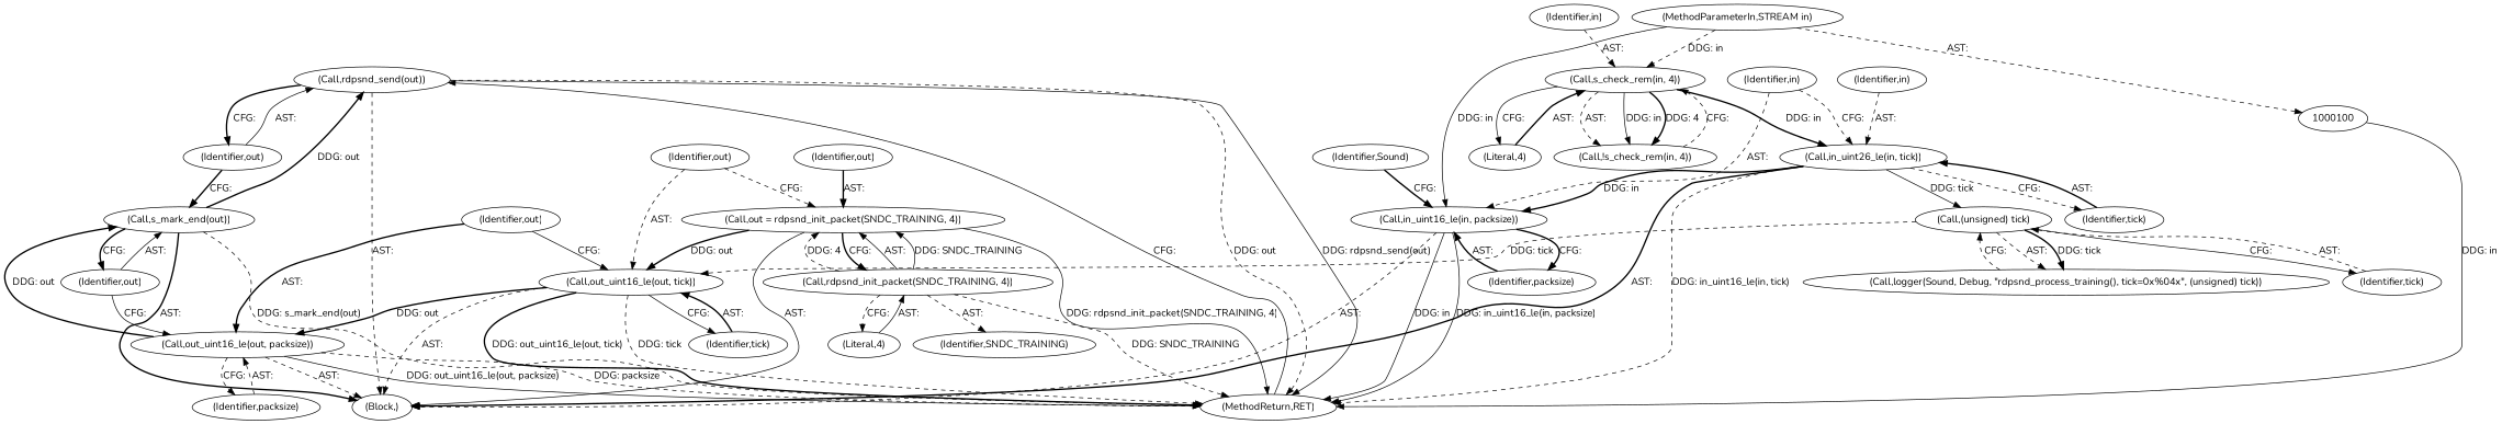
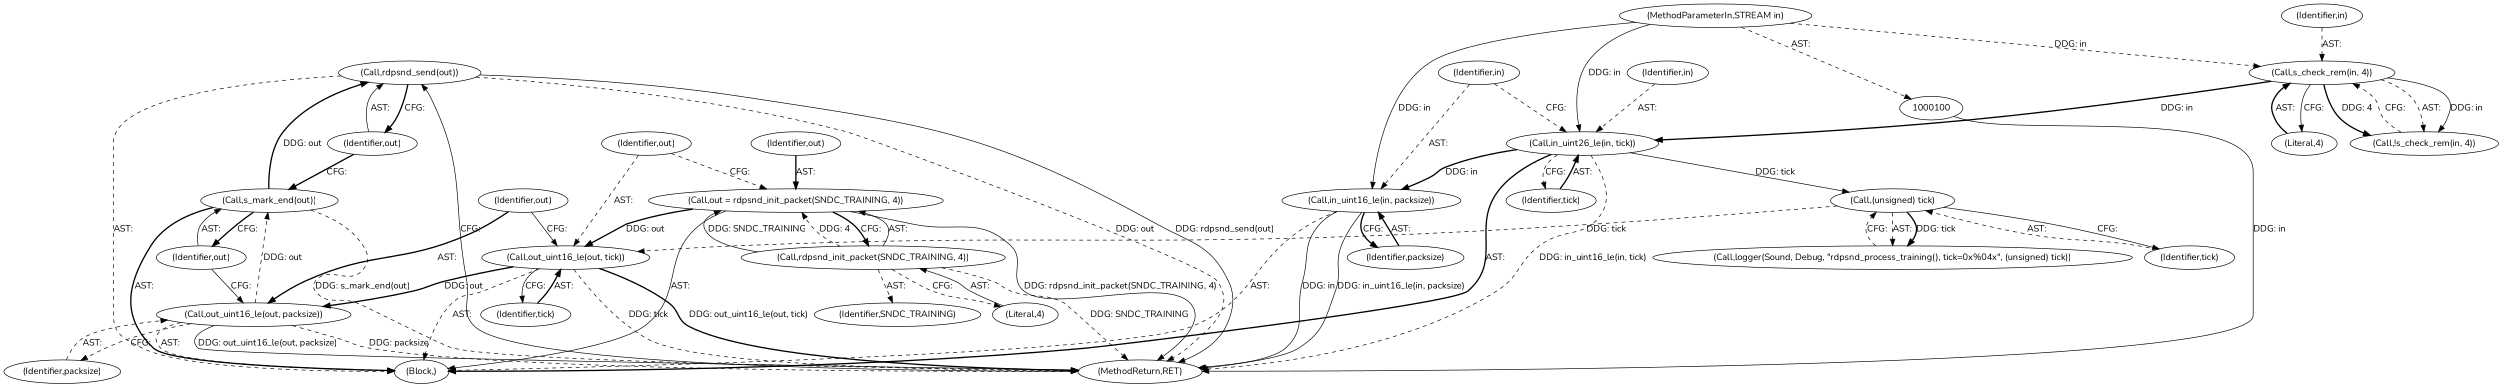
  digraph {
    fontname=Nunito
    node [fontname=Nunito]
    edge [fontname=Nunito style=dashed]
    n1 [label="(Call,rdpsnd_send(out))"]
    n2 [label="(Block,)"]
    n3 [label="(MethodReturn,RET)"]
    n4 [label="(Identifier,out)"]
    n5 [label="(Call,s_mark_end(out))"]
    n6 [label="(Identifier,out)"]
    n7 [label="(Call,out_uint16_le(out, packsize))"]
    n8 [label="(Identifier,packsize)"]
    n9 [label="(Call,out_uint16_le(out, tick))"]
    n10 [label="(Identifier,tick)"]
    n11 [label="(Call,out = rdpsnd_init_packet(SNDC_TRAINING, 4))"]
    n12 [label="(Call,rdpsnd_init_packet(SNDC_TRAINING, 4))"]
    n13 [label="(Literal,4)"]
    n14 [label="(Identifier,SNDC_TRAINING)"]
    n15 [label="(Call,(unsigned) tick)"]
    n16 [label="(Identifier,tick)"]
    n17 [label="(Call,logger(Sound, Debug, \"rdpsnd_process_training(), tick=0x%04x\", (unsigned) tick))"]
    n18 [label="(Call,in_uint26_le(in, tick))"]
    n19 [label="(Call,in_uint16_le(in, packsize))"]
    n20 [label="(Identifier,tick)"]
    n21 [label="(Identifier,packsize)"]
    n22 [label="(Call,s_check_rem(in, 4))"]
    n23 [label="(Call,!s_check_rem(in, 4))"]
    n24 [label="(Literal,4)"]
    n25 [label="(MethodParameterIn,STREAM in)"]
    1000100
-   n27 [label="(Identifier,Sound)"]
    n28 [label="(Identifier,in)"]
    n29 [label="(Identifier,out)"]
    n30 [label="(Identifier,out)"]
    n31 [label="(Identifier,in)"]
    n32 [label="(Identifier,out)"]
    n33 [label="(Identifier,in)"]
    n1 -> n2 [label="AST: "]
    n1 -> n3 [label="DDG: out"]
    n1 -> n3 [label="DDG: rdpsnd_send(out)" style=solid]
    n1 -> n4 [label="CFG: " style=bold]
    n3 -> n1 [label="CFG: " style=solid]
    n4 -> n1 [label="AST: " style=solid]
    n4 -> n5 [label="CFG: " style=bold]
    n5 -> n1 [label="DDG: out" style=bold]
    n5 -> n2 [label="AST: " style=bold]
    n5 -> n3 [label="DDG: s_mark_end(out)"]
    n5 -> n6 [label="CFG: " style=bold]
    n6 -> n5 [label="AST: " style=solid]
    n6 -> n7 [label="CFG: " style=solid]
    n7 -> n2 [label="AST: "]
    n7 -> n3 [label="DDG: out_uint16_le(out, packsize)" style=solid]
    n7 -> n3 [label="DDG: packsize"]
-   n7 -> n5 [label="DDG: out" style=bold]
+   n7 -> n5 [label="DDG: out"]
    n7 -> n8 [label="CFG: "]
    n8 -> n7 [label="AST: "]
    n9 -> n2 [label="AST: "]
    n9 -> n3 [label="DDG: tick"]
    n9 -> n3 [label="DDG: out_uint16_le(out, tick)" style=bold]
    n9 -> n7 [label="DDG: out" style=bold]
    n9 -> n10 [label="CFG: " style=solid]
    n10 -> n9 [label="AST: " style=bold]
    n11 -> n2 [label="AST: " style=solid]
    n11 -> n3 [label="DDG: rdpsnd_init_packet(SNDC_TRAINING, 4)" style=solid]
    n11 -> n9 [label="DDG: out" style=bold]
    n11 -> n12 [label="CFG: " style=bold]
    n12 -> n3 [label="DDG: SNDC_TRAINING"]
    n12 -> n11 [label="AST: " style=solid]
    n12 -> n11 [label="DDG: SNDC_TRAINING" style=solid]
    n12 -> n11 [label="DDG: 4"]
    n12 -> n13 [label="CFG: "]
    n12 -> n14 [label="AST: "]
    n13 -> n12 [label="AST: " style=solid]
    n15 -> n9 [label="DDG: tick"]
    n15 -> n16 [label="CFG: " style=solid]
    n15 -> n17 [label="AST: "]
    n15 -> n17 [label="DDG: tick" style=bold]
    n16 -> n15 [label="AST: "]
    n17 -> n15 [label="CFG: "]
    n18 -> n2 [label="AST: " style=bold]
    n18 -> n3 [label="DDG: in_uint16_le(in, tick)"]
    n18 -> n15 [label="DDG: tick" style=solid]
    n18 -> n19 [label="DDG: in" style=bold]
    n18 -> n20 [label="CFG: "]
    n19 -> n2 [label="AST: "]
    n19 -> n3 [label="DDG: in" style=solid]
    n19 -> n3 [label="DDG: in_uint16_le(in, packsize)" style=solid]
    n19 -> n21 [label="CFG: " style=bold]
    n20 -> n18 [label="AST: " style=bold]
    n21 -> n19 [label="AST: " style=bold]
    n22 -> n18 [label="DDG: in" style=bold]
    n22 -> n23 [label="AST: "]
    n22 -> n23 [label="DDG: in" style=solid]
    n22 -> n23 [label="DDG: 4" style=bold]
    n22 -> n24 [label="CFG: " style=solid]
    n23 -> n22 [label="CFG: "]
    n24 -> n22 [label="AST: " style=bold]
+   n25 -> n18 [label="DDG: in" style=solid]
    n25 -> n19 [label="DDG: in" style=solid]
    n25 -> n22 [label="DDG: in"]
    n25 -> 1000100 [label="AST: "]
    1000100 -> n3 [label="DDG: in" style=solid]
-   n27 -> n19 [label="CFG: " style=bold]
    n28 -> n18 [label="AST: "]
    n29 -> n9 [label="AST: "]
    n29 -> n11 [label="CFG: "]
    n30 -> n7 [label="AST: " style=bold]
    n30 -> n9 [label="CFG: " style=solid]
    n31 -> n22 [label="AST: "]
    n32 -> n11 [label="AST: " style=bold]
    n33 -> n18 [label="CFG: "]
    n33 -> n19 [label="AST: "]
  }
